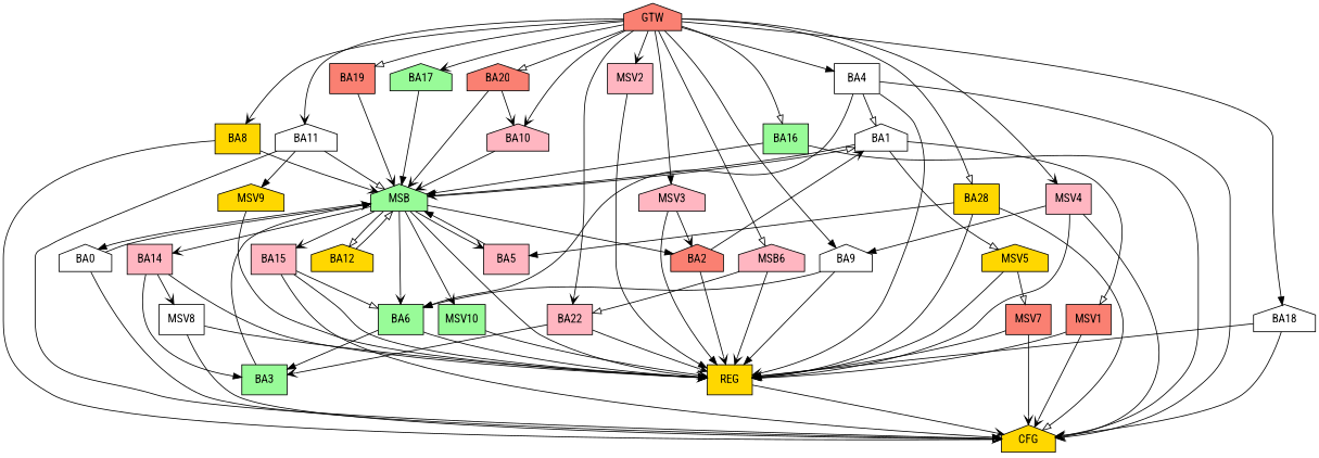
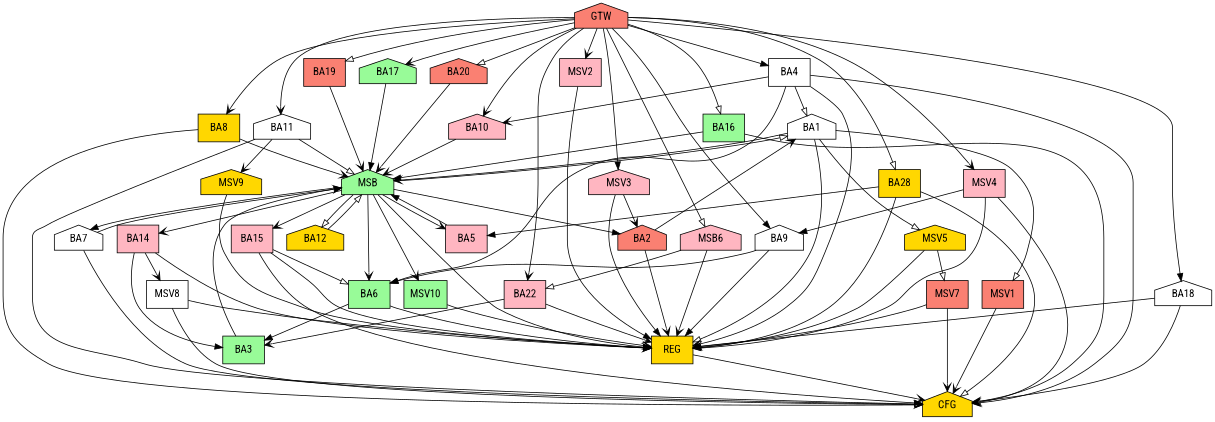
  strict digraph {
    fontname="Roboto Condensed"
    node [fillcolor=lightpink fontname="Roboto Condensed" shape=box style=filled]
    edge [arrowhead=vee fontname="Roboto Condensed"]
    n1 [fillcolor=white label=BA1 shape=house]
    n2 [fillcolor=palegreen label=MSB shape=house]
    n3 [fillcolor=salmon label=MSV1]
    n4 [fillcolor=gold label=MSV5 shape=house]
    n5 [fillcolor=salmon label=BA2 shape=house]
    n6 [fillcolor=gold label=REG]
    n7 [fillcolor=palegreen label=BA6]
    n8 [label=BA5]
-   n9 [fillcolor=white label=BA0 shape=house]
+   n9 [fillcolor=white label=BA7 shape=house]
    n10 [fillcolor=gold label=BA12 shape=house]
    n11 [label=BA14]
    n12 [label=BA15]
    n13 [fillcolor=palegreen label=MSV10]
    n14 [fillcolor=gold label=CFG shape=house]
    n15 [fillcolor=salmon label=MSV7]
    n16 [fillcolor=palegreen label=BA3]
    n17 [fillcolor=white label=BA4]
    n18 [label=BA10 shape=house]
    n19 [fillcolor=gold label=BA8]
    n20 [fillcolor=white label=BA9 shape=house]
    n21 [fillcolor=white label=BA11 shape=house]
    n22 [fillcolor=gold label=MSV9 shape=house]
    n23 [fillcolor=white label=MSV8]
    n24 [fillcolor=palegreen label=BA16]
    n25 [fillcolor=palegreen label=BA17 shape=house]
    n26 [fillcolor=white label=BA18 shape=house]
    n27 [fillcolor=salmon label=BA19]
    n28 [fillcolor=salmon label=BA20 shape=house]
    n29 [fillcolor=gold label=BA28]
    n30 [label=BA22]
    n31 [fillcolor=salmon label=GTW shape=house]
    n32 [label=MSV2]
    n33 [label=MSV3 shape=house]
    n34 [label=MSV4]
    n35 [label=MSB6 shape=house]
    n1 -> n2
    n1 -> n3 [arrowhead=onormal]
    n1 -> n4 [arrowhead=onormal]
    n2 -> n1 [arrowhead=onormal]
    n2 -> n5 [arrowhead=normal]
    n2 -> n6 [arrowhead=normal]
    n2 -> n7
    n2 -> n8
    n2 -> n9 [arrowhead=normal]
    n2 -> n10 [arrowhead=onormal]
    n2 -> n11
    n2 -> n12
    n2 -> n13
-   n3 -> n6 [arrowhead=onormal]
+   n1 -> n6 [arrowhead=onormal]
    n3 -> n14
    n4 -> n6 [arrowhead=normal]
    n4 -> n15 [arrowhead=onormal]
    n5 -> n1
    n5 -> n6
    n6 -> n14
    n7 -> n6 [arrowhead=onormal]
    n7 -> n16 [arrowhead=normal]
    n8 -> n2 [arrowhead=normal]
    n9 -> n2
    n9 -> n14 [arrowhead=onormal]
    n10 -> n2 [arrowhead=onormal]
    n11 -> n6
    n11 -> n16 [arrowhead=normal]
    n11 -> n23
    n12 -> n6 [arrowhead=normal]
    n12 -> n7 [arrowhead=onormal]
    n12 -> n14 [arrowhead=normal]
    n13 -> n6
    n15 -> n6 [arrowhead=onormal]
    n15 -> n14
    n16 -> n2 [arrowhead=normal]
    n17 -> n1 [arrowhead=onormal]
    n17 -> n6
    n17 -> n7 [arrowhead=normal]
    n17 -> n14
-   n28 -> n18
+   n17 -> n18
    n18 -> n2
    n19 -> n2
    n19 -> n14 [arrowhead=onormal]
    n20 -> n6 [arrowhead=normal]
    n20 -> n7 [arrowhead=normal]
    n21 -> n2 [arrowhead=onormal]
    n21 -> n14 [arrowhead=onormal]
-   n21 -> n22 [arrowhead=normal]
+   n21 -> n22
    n22 -> n6 [arrowhead=normal]
    n23 -> n6
    n23 -> n14
    n24 -> n2 [arrowhead=normal]
    n24 -> n14 [arrowhead=onormal]
    n25 -> n2 [arrowhead=normal]
    n26 -> n6
    n26 -> n14
    n27 -> n2
    n28 -> n2
    n29 -> n6 [arrowhead=onormal]
    n29 -> n8 [arrowhead=normal]
    n29 -> n14 [arrowhead=onormal]
    n30 -> n6
    n30 -> n16
    n31 -> n17 [arrowhead=normal]
    n31 -> n18
    n31 -> n19
    n31 -> n20 [arrowhead=normal]
    n31 -> n21
    n31 -> n24 [arrowhead=onormal]
    n31 -> n25
    n31 -> n26 [arrowhead=normal]
    n31 -> n27 [arrowhead=onormal]
    n31 -> n28 [arrowhead=onormal]
    n31 -> n29 [arrowhead=onormal]
    n31 -> n30
    n31 -> n32
    n31 -> n33 [arrowhead=normal]
    n31 -> n34
    n31 -> n35 [arrowhead=onormal]
    n32 -> n6 [arrowhead=normal]
    n33 -> n5
    n33 -> n6 [arrowhead=normal]
    n34 -> n6 [arrowhead=onormal]
    n34 -> n14
    n34 -> n20 [arrowhead=normal]
    n35 -> n6
    n35 -> n30 [arrowhead=onormal]
  }
